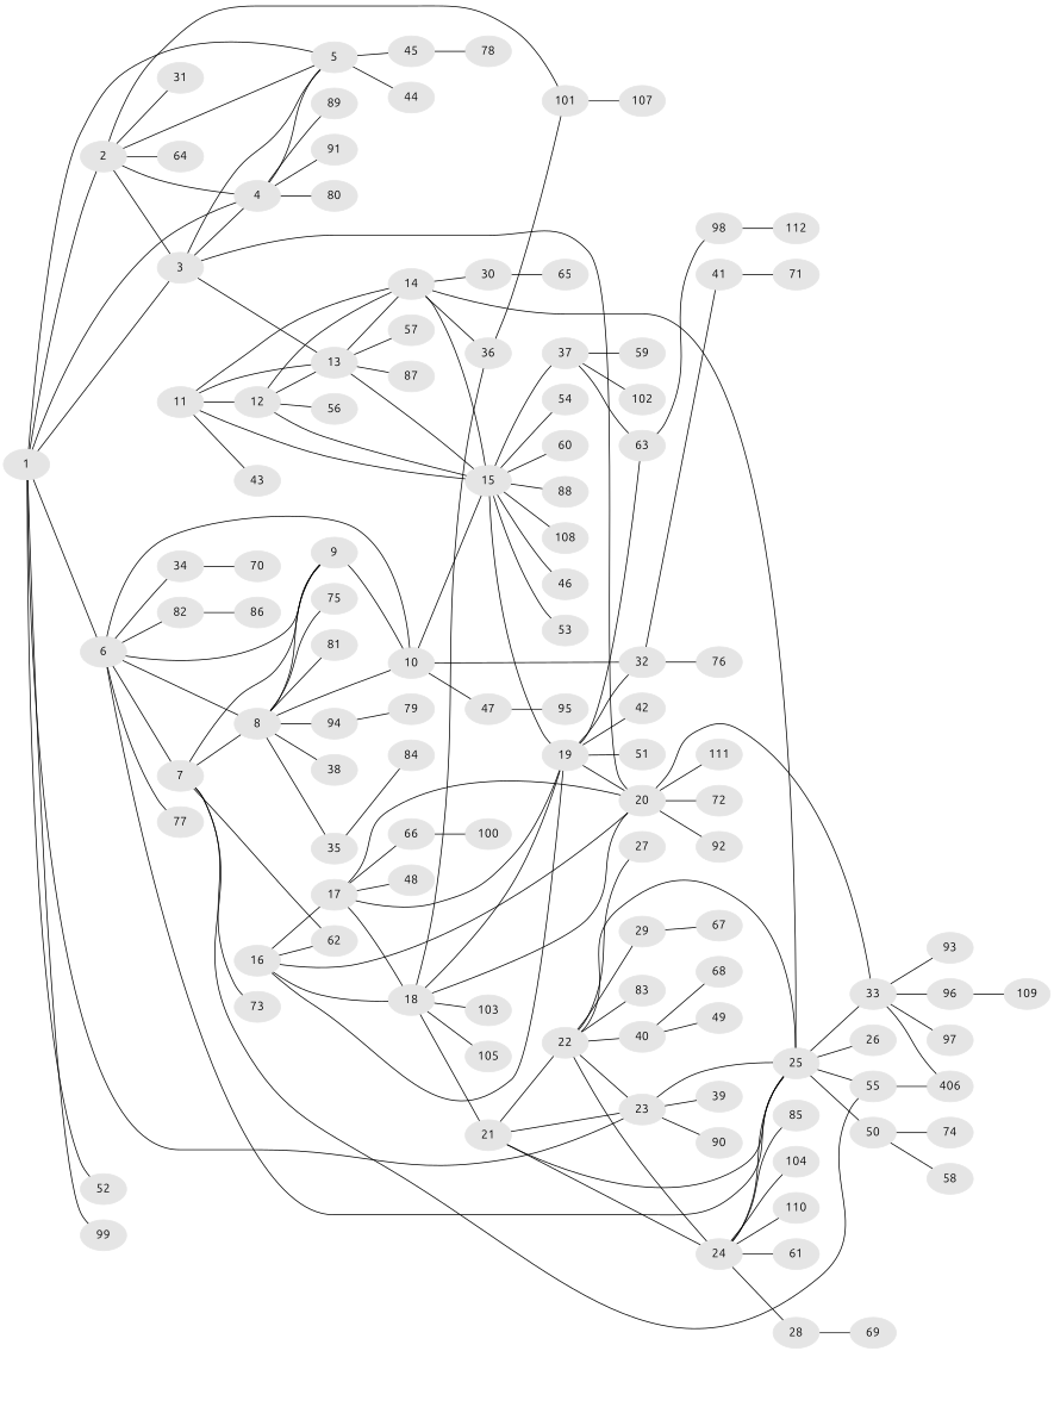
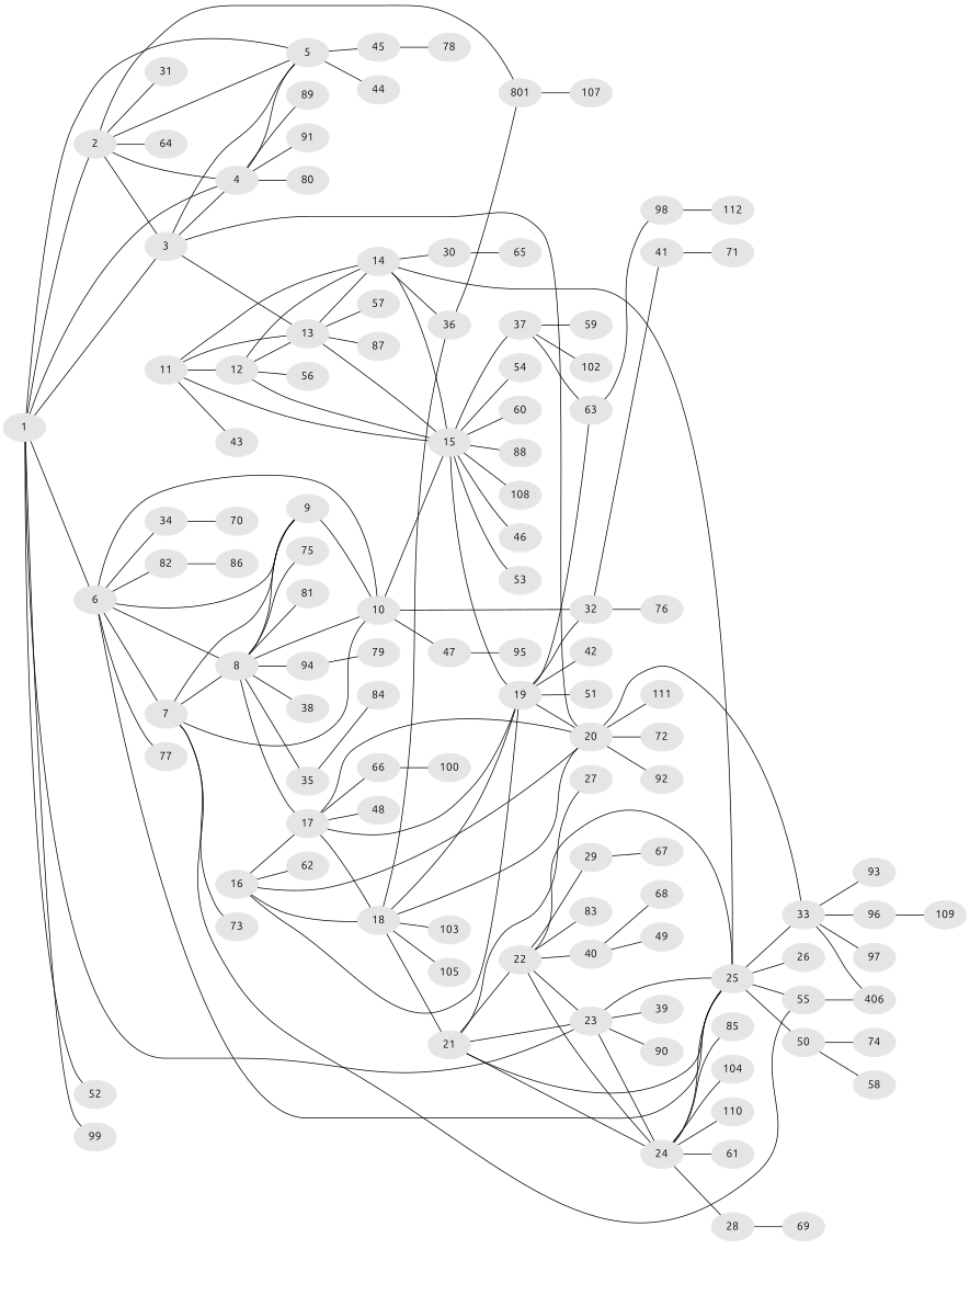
  graph {
    fontname=Ubuntu
    rankdir=LR
    node [color=gray90 fontname=Ubuntu style=filled]
    edge [fontname=Ubuntu]
    1
    2
    3
    4
    5
    6
    23
    52
    99
    31
    64
-   101
+   101 [label=801]
    13
    20
    80
    89
    91
    44
    45
    7
    8
    9
    10
    25
    34
    77
    82
    24
    39
    90
    107
    15
    14
    57
    87
    33
    72
    92
    111
    78
    55
    73
    17
    35
    38
    75
    81
    94
    32
    47
    26
    50
    70
    86
    n55 [label=406]
    19
    18
    48
    66
    84
    79
    37
    46
    53
    54
    60
    88
    108
    41
    76
    95
    11
    12
    43
    56
    30
    36
    65
    42
    51
    63
    59
    102
    16
    62
    21
    103
    105
    100
    22
    98
    93
    96
    97
    27
    29
    40
    83
    28
    61
    85
    104
    110
    67
    49
    68
    69
    58
    74
    71
    109
    112
    1 -- 2
    1 -- 3
    1 -- 4
    1 -- 5
    1 -- 6
    1 -- 23
    1 -- 52
    1 -- 99
    2 -- 3
    2 -- 4
    2 -- 5
    2 -- 31
    2 -- 64
    2 -- 101
    3 -- 4
    3 -- 5
    3 -- 13
    3 -- 20
    4 -- 5
    4 -- 80
    4 -- 89
    4 -- 91
    5 -- 44
    5 -- 45
    6 -- 7
    6 -- 8
    6 -- 9
    6 -- 10
    6 -- 25
    6 -- 34
    6 -- 77
    6 -- 82
    23 -- 25
+   23 -- 24
    23 -- 39
    23 -- 90
    101 -- 107
    13 -- 15
    13 -- 14
    13 -- 57
    13 -- 87
    20 -- 33
    20 -- 72
    20 -- 92
    20 -- 111
    45 -- 78
    7 -- 8
    7 -- 9
-   7 -- 62
+   7 -- 10
    7 -- 55
    7 -- 73
    8 -- 9
    8 -- 10
+   8 -- 17
    8 -- 35
    8 -- 38
    8 -- 75
    8 -- 81
    8 -- 94
    9 -- 10
    10 -- 15
    10 -- 32
    10 -- 47
    25 -- 33
    25 -- 55
    25 -- 26
    25 -- 50
    34 -- 70
    82 -- 86
    24 -- 25
    24 -- 28
    24 -- 61
    24 -- 85
    24 -- 104
    24 -- 110
    15 -- 19
    15 -- 37
    15 -- 46
    15 -- 53
    15 -- 54
    15 -- 60
    15 -- 88
    15 -- 108
    14 -- 25
    14 -- 15
    14 -- 30
    14 -- 36
    33 -- n55
    33 -- 93
    33 -- 96
    33 -- 97
    55 -- n55
    17 -- 20
    17 -- 19
    17 -- 18
    17 -- 48
    17 -- 66
    35 -- 84
    94 -- 79
    32 -- 41
    32 -- 76
    47 -- 95
    50 -- 58
    50 -- 74
    19 -- 20
    19 -- 32
    19 -- 42
    19 -- 51
    19 -- 63
    18 -- 20
    18 -- 19
    18 -- 36
    18 -- 21
    18 -- 103
    18 -- 105
    66 -- 100
    37 -- 63
    37 -- 59
    37 -- 102
    41 -- 71
    11 -- 13
    11 -- 15
    11 -- 14
    11 -- 12
    11 -- 43
    12 -- 13
    12 -- 15
    12 -- 14
    12 -- 56
    30 -- 65
    36 -- 101
    63 -- 98
    16 -- 20
    16 -- 17
    16 -- 19
    16 -- 18
    16 -- 62
    21 -- 23
    21 -- 25
    21 -- 24
    21 -- 22
    22 -- 23
    22 -- 25
    22 -- 24
-   22 -- 27
+   21 -- 27
    22 -- 29
    22 -- 40
    22 -- 83
    98 -- 112
    96 -- 109
    29 -- 67
    40 -- 49
    40 -- 68
    28 -- 69
  }
